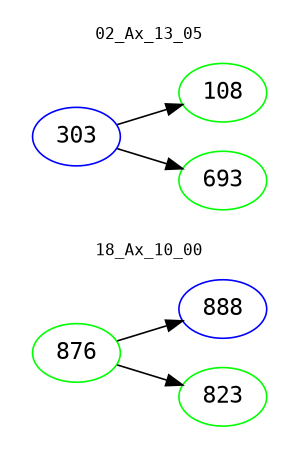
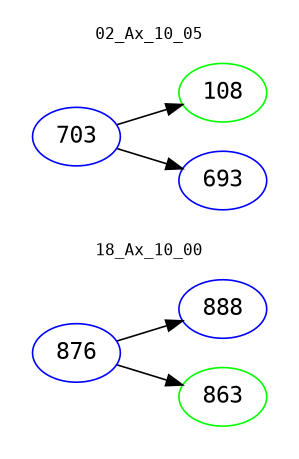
  digraph {
    fontname="DejaVu Sans Mono"
    rankdir=LR
    node [color=blue fontname="DejaVu Sans Mono"]
    edge [color=black fontname="DejaVu Sans Mono"]
-   n1 [color=green label=876]
-   n2 [color=green label=823]
+   n1 [label=876]
+   n2 [color=green label=863]
    n3 [label=888]
-   n4 [label=303]
-   n5 [color=green label=693]
+   n4 [label=703]
+   n5 [label=693]
    n6 [color=green label=108]
    subgraph cluster_1 {
      color=white
      fontsize=10
      label="18_Ax_10_00"
      n1
      n2
      n3
    }
    subgraph cluster_2 {
      color=white
      fontsize=10
-     label="02_Ax_13_05"
+     label="02_Ax_10_05"
      n4
      n5
      n6
    }
    n1 -> n2
    n1 -> n3
    n4 -> n5
    n4 -> n6
  }
